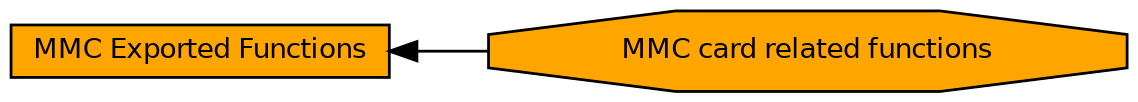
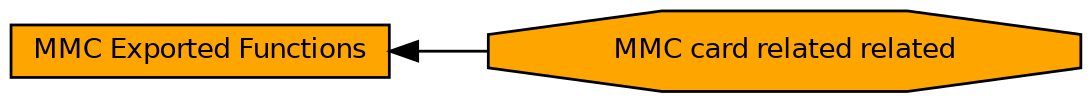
  digraph {
    rankdir=LR
    node [color=black fillcolor=orange fontname=Helvetica fontsize=10 style=filled]
    n1 [height=0.2 label="MMC Exported Functions" shape=box width=0.4]
-   n2 [fontcolor=black height=0.2 label="MMC card related functions" shape=octagon width=0.4]
+   n2 [fontcolor=black height=0.2 label="MMC card related related" shape=octagon width=0.4]
    n1 -> n2 [dir=back fontname=Helvetica fontsize=10 labelfontname=Helvetica labelfontsize=10 shape=plaintext style=solid]
  }
